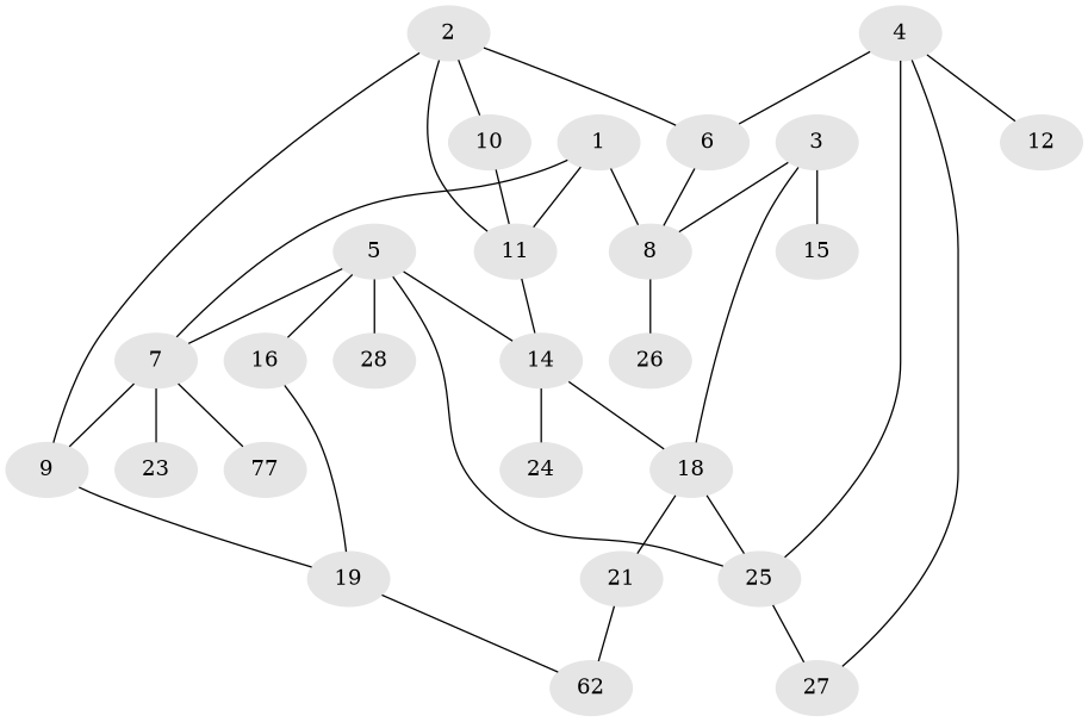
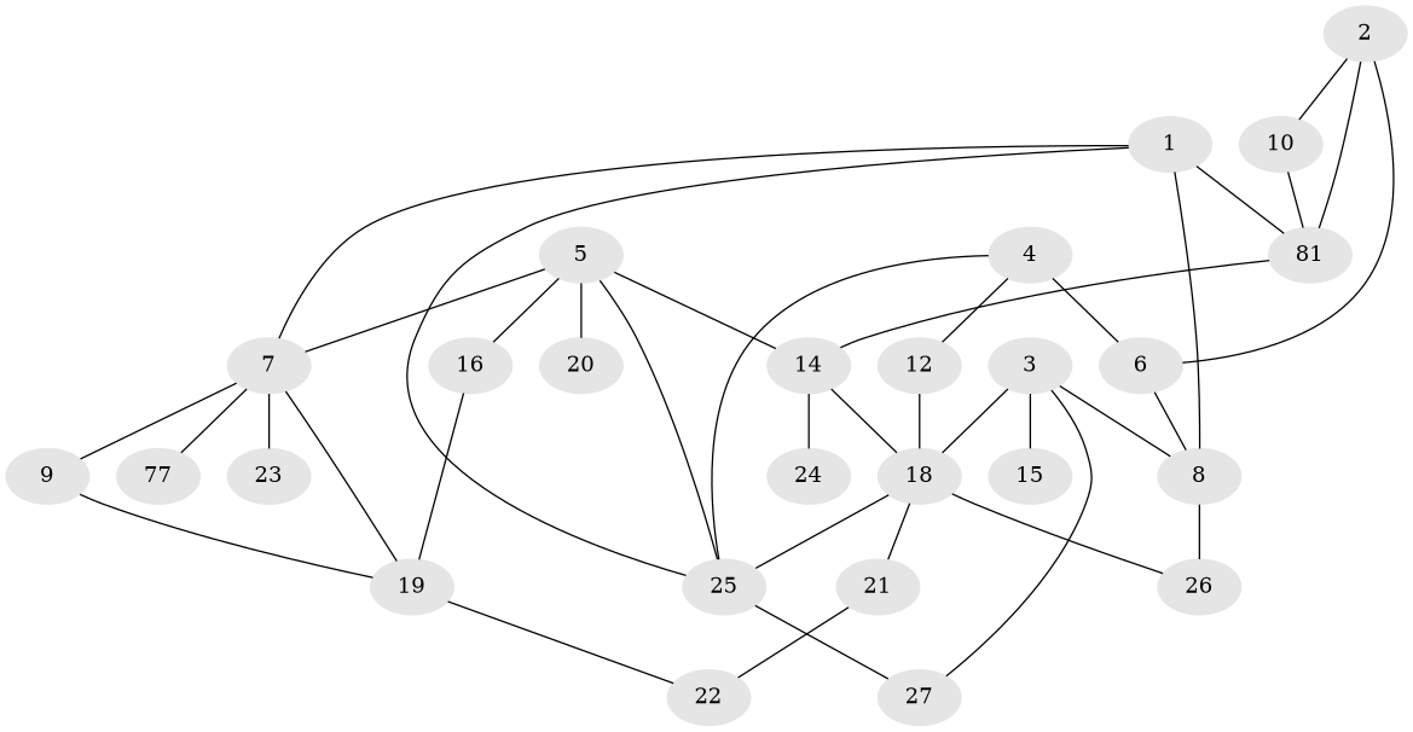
  graph {
    node [color=gray90 style=filled]
    edge [weight=1.0]
    1
    7
    8
-   11
+   11 [label=81]
    25
    9
    n7 [label=77]
    19
    23
    26
    14
    27
    2
    6
    10
    3
    15
    18
    21
    4
    12
    5
    16
-   20 [label=28]
+   20
    24
-   22 [label=62]
+   22
    1 -- 7
    1 -- 8 [weight=2.0]
    1 -- 11
+   1 -- 25
    7 -- 9
    7 -- n7
+   7 -- 19
    7 -- 23 [weight=2.0]
    8 -- 26
    11 -- 14
    25 -- 27
    9 -- 19
    19 -- 22
    14 -- 18
    14 -- 24
    2 -- 11
-   2 -- 9
    2 -- 6
    2 -- 10
    6 -- 8
    10 -- 11
    3 -- 8
    3 -- 15
    3 -- 18
    18 -- 25
+   18 -- 26
    18 -- 21
    21 -- 22
    4 -- 25
-   4 -- 27
+   3 -- 27
    4 -- 6 [weight=2.0]
    4 -- 12
+   12 -- 18
    5 -- 7
    5 -- 25
    5 -- 14
    5 -- 16
    5 -- 20
    16 -- 19
  }
